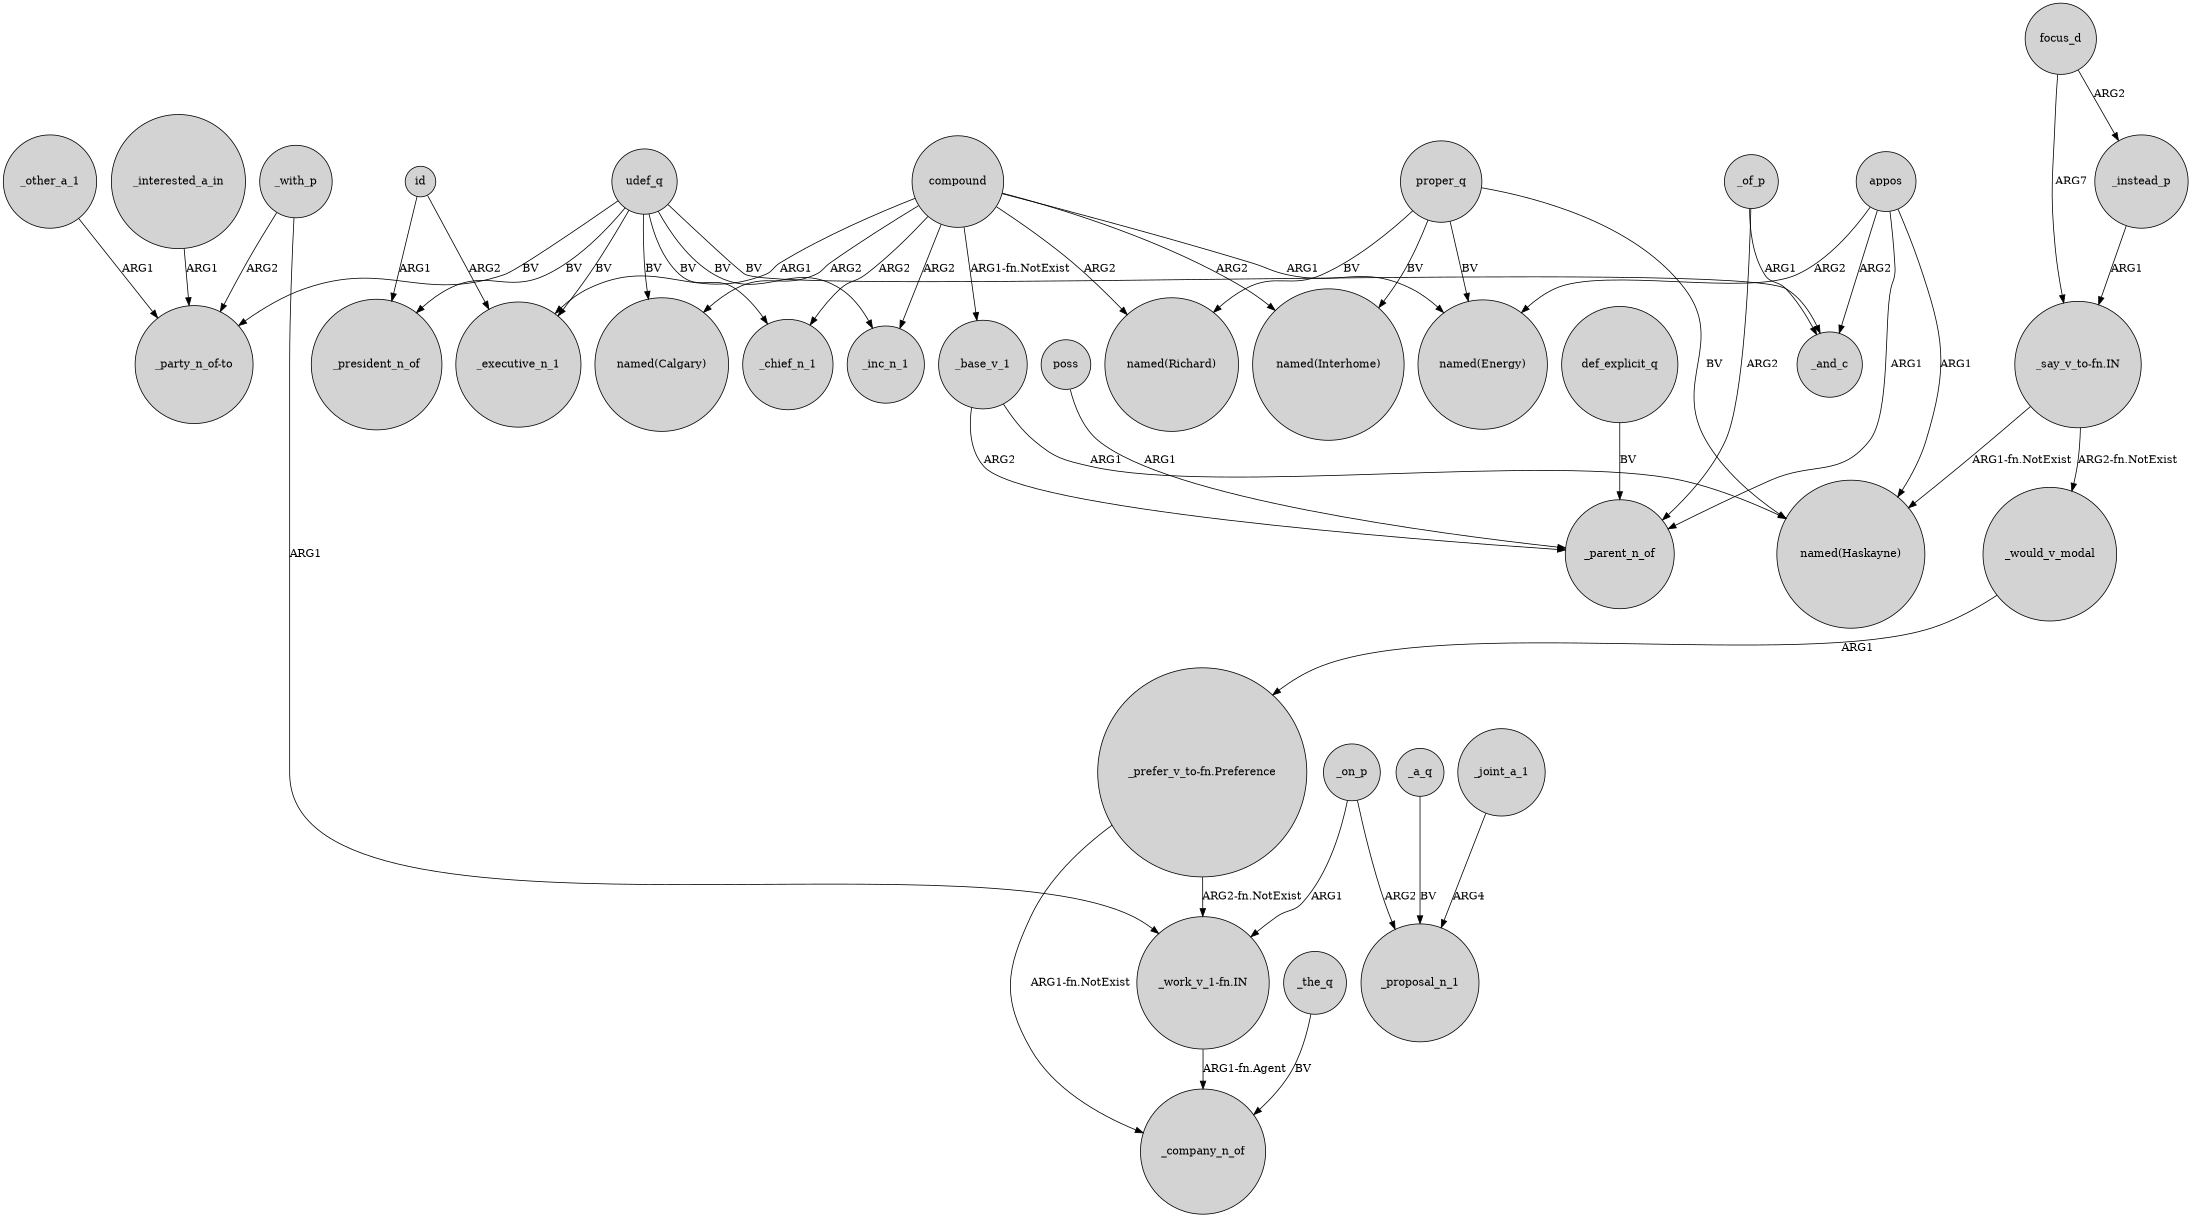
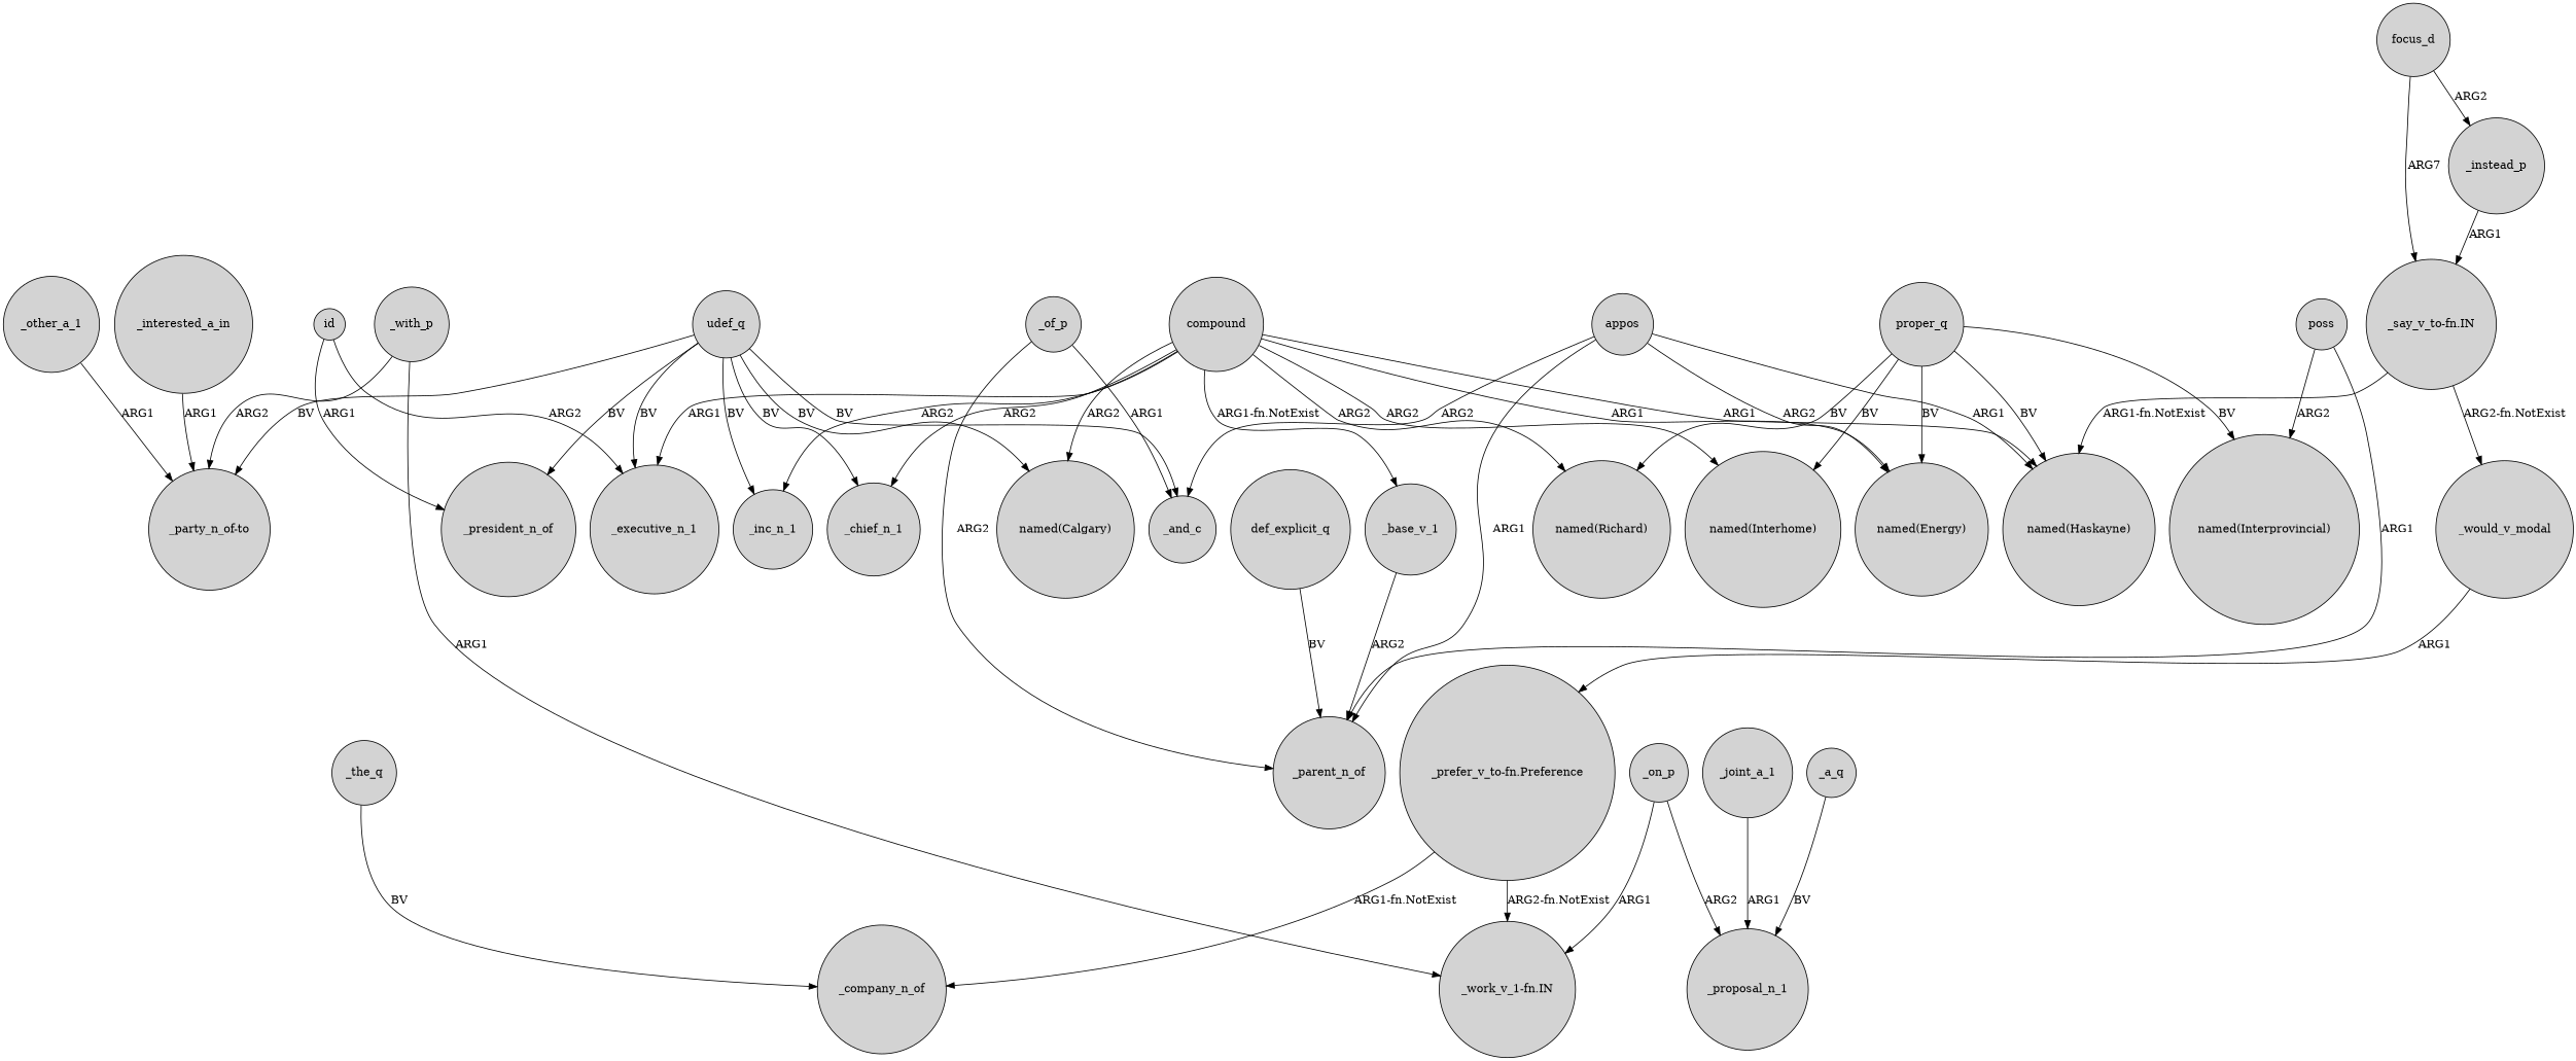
  digraph {
    node [shape=circle style=filled]
    _other_a_1
    "_party_n_of-to"
    poss
+   "named(Interprovincial)"
    _parent_n_of
    udef_q
    _inc_n_1
    _executive_n_1
    _president_n_of
    _chief_n_1
    "named(Calgary)"
    _and_c
    compound
    "named(Interhome)"
    "named(Energy)"
    "named(Richard)"
    "named(Haskayne)"
    _base_v_1
    _of_p
    appos
    def_explicit_q
    "_prefer_v_to-fn.Preference"
    _company_n_of
    "_work_v_1-fn.IN"
    _with_p
    id
    _a_q
    _proposal_n_1
    "_say_v_to-fn.IN"
    _would_v_modal
    proper_q
    focus_d
    _instead_p
    _the_q
    _joint_a_1
    _on_p
    _interested_a_in
    _other_a_1 -> "_party_n_of-to" [label=ARG1]
+   poss -> "named(Interprovincial)" [label=ARG2]
    poss -> _parent_n_of [label=ARG1]
    udef_q -> "_party_n_of-to" [label=BV]
    udef_q -> _inc_n_1 [label=BV]
    udef_q -> _executive_n_1 [label=BV]
    udef_q -> _president_n_of [label=BV]
    udef_q -> _chief_n_1 [label=BV]
    udef_q -> "named(Calgary)" [label=BV]
    udef_q -> _and_c [label=BV]
    compound -> _inc_n_1 [label=ARG2]
    compound -> _executive_n_1 [label=ARG1]
    compound -> _chief_n_1 [label=ARG2]
    compound -> "named(Calgary)" [label=ARG2]
    compound -> "named(Interhome)" [label=ARG2]
    compound -> "named(Energy)" [label=ARG1]
    compound -> "named(Richard)" [label=ARG2]
-   _base_v_1 -> "named(Haskayne)" [label=ARG1]
+   compound -> "named(Haskayne)" [label=ARG1]
    compound -> _base_v_1 [label="ARG1-fn.NotExist"]
    _base_v_1 -> _parent_n_of [label=ARG2]
    _of_p -> _parent_n_of [label=ARG2]
    _of_p -> _and_c [label=ARG1]
    appos -> _parent_n_of [label=ARG1]
    appos -> _and_c [label=ARG2]
    appos -> "named(Energy)" [label=ARG2]
    appos -> "named(Haskayne)" [label=ARG1]
    def_explicit_q -> _parent_n_of [label=BV]
    "_prefer_v_to-fn.Preference" -> _company_n_of [label="ARG1-fn.NotExist"]
    "_prefer_v_to-fn.Preference" -> "_work_v_1-fn.IN" [label="ARG2-fn.NotExist"]
-   "_work_v_1-fn.IN" -> _company_n_of [label="ARG1-fn.Agent"]
    _with_p -> "_party_n_of-to" [label=ARG2]
    _with_p -> "_work_v_1-fn.IN" [label=ARG1]
    id -> _executive_n_1 [label=ARG2]
    id -> _president_n_of [label=ARG1]
    _a_q -> _proposal_n_1 [label=BV]
    "_say_v_to-fn.IN" -> "named(Haskayne)" [label="ARG1-fn.NotExist"]
    "_say_v_to-fn.IN" -> _would_v_modal [label="ARG2-fn.NotExist"]
    _would_v_modal -> "_prefer_v_to-fn.Preference" [label=ARG1]
+   proper_q -> "named(Interprovincial)" [label=BV]
    proper_q -> "named(Interhome)" [label=BV]
    proper_q -> "named(Energy)" [label=BV]
    proper_q -> "named(Richard)" [label=BV]
    proper_q -> "named(Haskayne)" [label=BV]
    focus_d -> "_say_v_to-fn.IN" [label=ARG7]
    focus_d -> _instead_p [label=ARG2]
    _instead_p -> "_say_v_to-fn.IN" [label=ARG1]
    _the_q -> _company_n_of [label=BV]
-   _joint_a_1 -> _proposal_n_1 [label=ARG4]
+   _joint_a_1 -> _proposal_n_1 [label=ARG1]
    _on_p -> "_work_v_1-fn.IN" [label=ARG1]
    _on_p -> _proposal_n_1 [label=ARG2]
    _interested_a_in -> "_party_n_of-to" [label=ARG1]
  }
